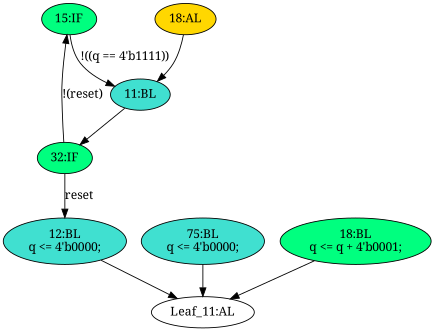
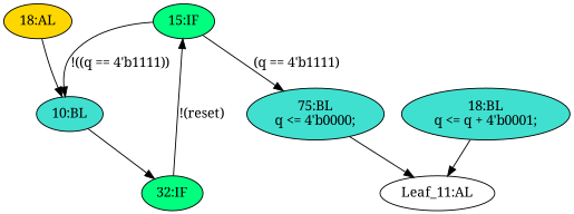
  strict digraph {
    fontname="Noto Serif"
    node [fillcolor=turquoise fontname="Noto Serif" statements="[]" style=filled typ=Block]
    edge [cond="[]" fontname="Noto Serif" lineno=None]
    n1 [ast="<pyverilog.vparser.ast.IfStatement object at 0x7f57e7338750>" fillcolor=springgreen label="15:IF" typ=IfStatement]
    n2 [ast="<pyverilog.vparser.ast.Block object at 0x7f57e73387d0>" label="75:BL\nq <= 4'b0000;" statements="[<pyverilog.vparser.ast.NonblockingSubstitution object at 0x7f57e7338810>]"]
-   n3 [ast="<pyverilog.vparser.ast.Block object at 0x7f57e7338c10>" label="11:BL"]
+   n3 [ast="<pyverilog.vparser.ast.Block object at 0x7f57e7338c10>" label="10:BL"]
    n4 [def_var="['q']" label="Leaf_11:AL" fillcolor="" statements="" style="" typ=""]
-   n5 [ast="<pyverilog.vparser.ast.Block object at 0x7f57e7338690>" fillcolor=springgreen label="18:BL\nq <= q + 4'b0001;" statements="[<pyverilog.vparser.ast.NonblockingSubstitution object at 0x7f57e73383d0>]"]
+   n5 [ast="<pyverilog.vparser.ast.Block object at 0x7f57e7338690>" label="18:BL\nq <= q + 4'b0001;" statements="[<pyverilog.vparser.ast.NonblockingSubstitution object at 0x7f57e73383d0>]"]
    n6 [ast="<pyverilog.vparser.ast.IfStatement object at 0x7f57e73386d0>" fillcolor=springgreen label="32:IF" typ=IfStatement]
-   n7 [ast="<pyverilog.vparser.ast.Block object at 0x7f57e7338a10>" label="12:BL\nq <= 4'b0000;" statements="[<pyverilog.vparser.ast.NonblockingSubstitution object at 0x7f57e7338a50>]"]
    n8 [ast="<pyverilog.vparser.ast.Always object at 0x7f57e7338c90>" clk_sens=True fillcolor=gold label="18:AL" sens="['clk']" typ=Always use_var="['reset', 'q']"]
+   n1 -> n2 [cond="['q']" label="(q == 4'b1111)" lineno=15]
    n1 -> n3 [cond="['q']" label="!((q == 4'b1111))" lineno=15]
    n2 -> n4
    n3 -> n6
    n5 -> n4
    n6 -> n1 [cond="['reset']" label="!(reset)" lineno=12]
-   n6 -> n7 [cond="['reset']" label=reset lineno=12]
-   n7 -> n4
    n8 -> n3
  }
